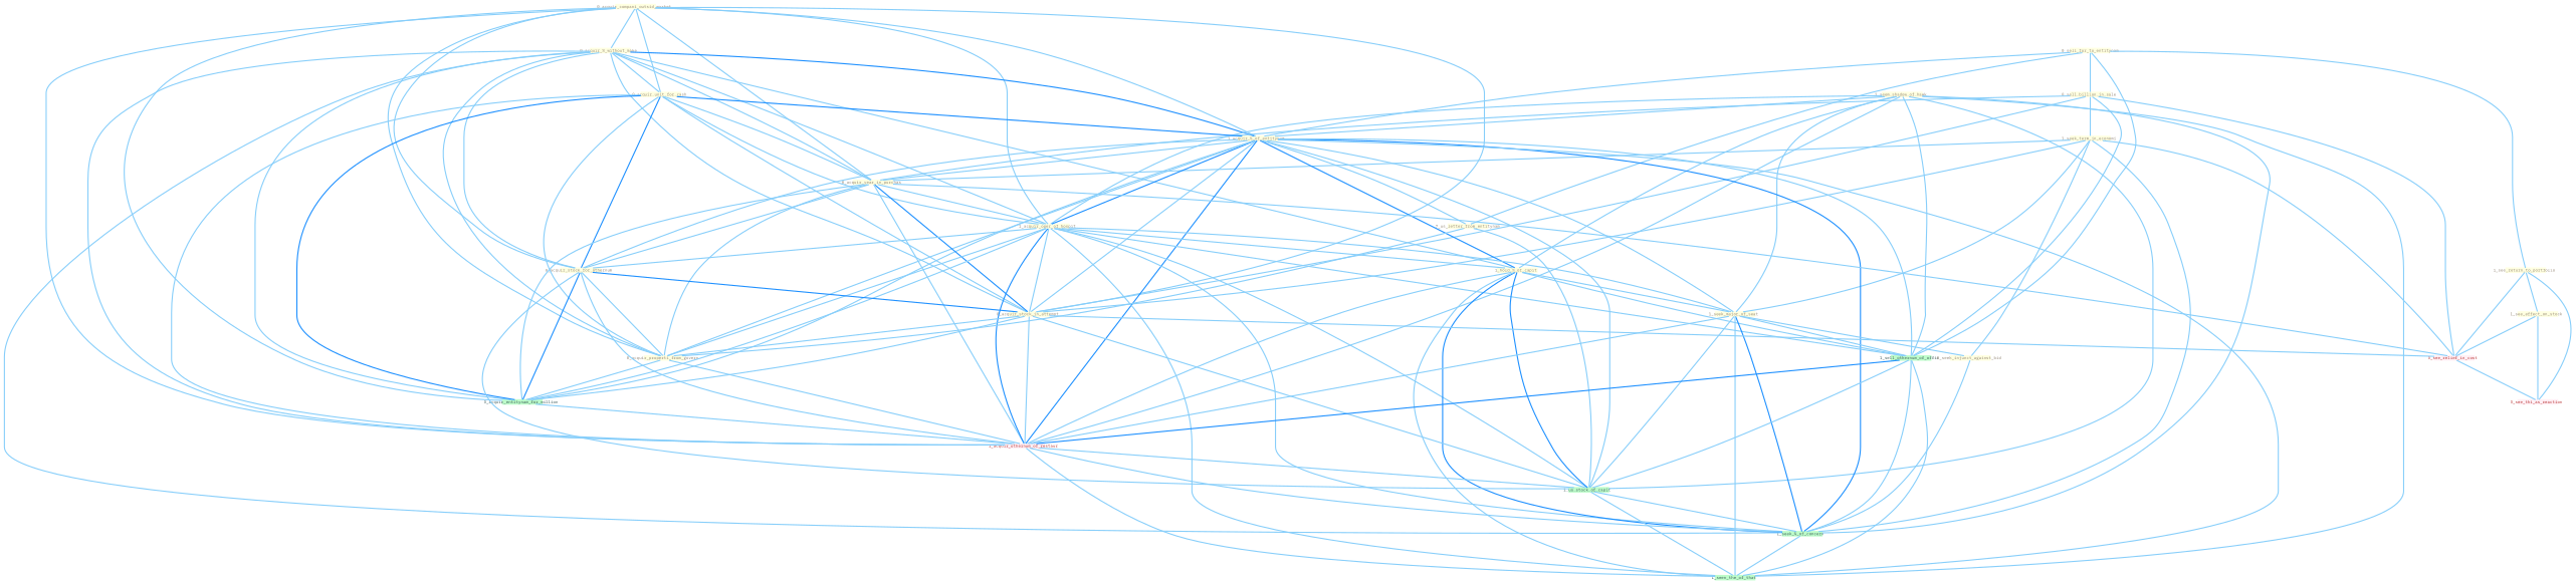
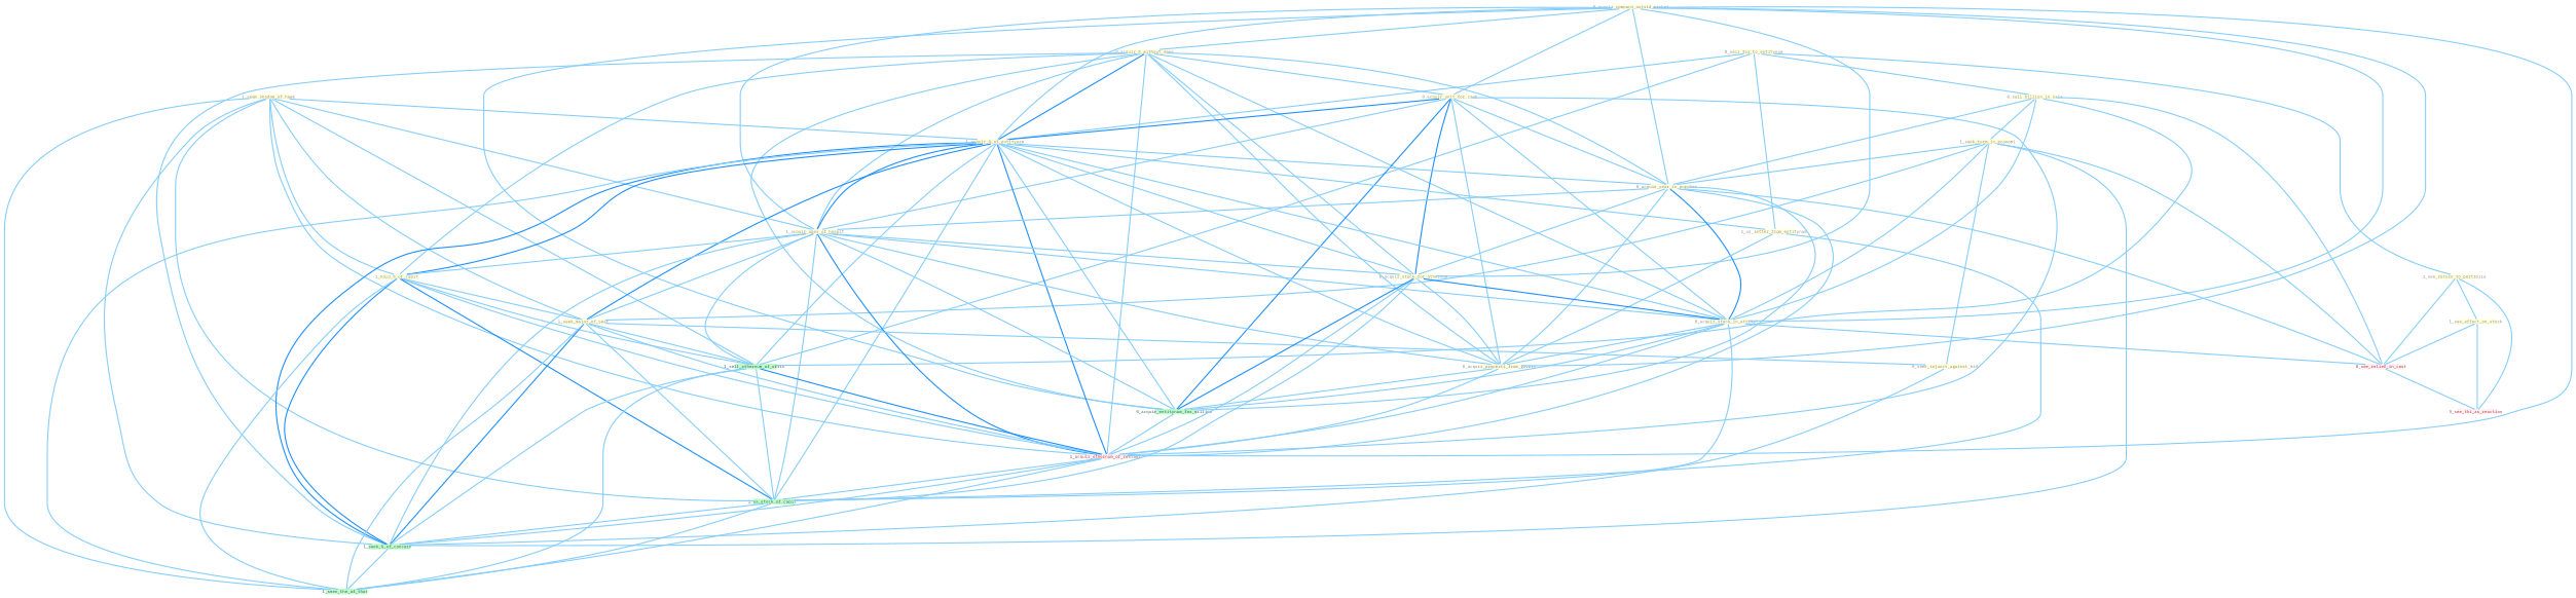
  graph {
    fontname="IBM Plex Mono"
    node [color="#ffffe0" fixedsize=true fontcolor="#8b7d6b" fontname="IBM Plex Mono" fontsize=4 shape=polygon style=filled]
    edge [color="#87cefa" fontname="IBM Plex Mono" w=1]
    "0_acquir_compani_outsid_market " [height=.06 width=.5]
    "0_acquir_%_without_make " [height=.06 width=.5]
    n3 [height=.06 label="0_sell_for_to_entitynam" width=.5]
    "0_sell_billion_in_sale " [height=.06 width=.5]
    "1_seek_term_in_economi " [height=.06 width=.5]
    "1_seem_shadow_of_hawk " [height=.06 width=.5]
    "0_acquir_unit_for_cash " [height=.06 width=.5]
    "1_acquir_%_of_entitynam " [height=.06 width=.5]
    "0_acquir_year_in_purchas " [height=.06 width=.5]
    "1_acquir_oper_of_hospit " [height=.06 width=.5]
    "1_see_return_to_portfolio " [height=.06 width=.5]
    "1_hold_%_of_capit " [height=.06 width=.5]
-   "1_us_letter_from_entitynam " [height=.06 width=.5 label="7_us_letter_from_entitynam"]
+   "1_us_letter_from_entitynam " [height=.06 width=.5]
    "1_seek_major_of_seat " [height=.06 width=.5]
    "0_acquir_stock_for_othernum " [height=.06 width=.5]
    "1_see_effect_on_stock " [height=.06 width=.5]
    "0_acquir_stock_in_attempt " [height=.06 width=.5]
    "0_seek_injunct_against_bid " [height=.06 width=.5]
    "0_acquir_properti_from_govern " [height=.06 width=.5]
    "0_see_relief_in_cost " [color="#fff0f5" fontcolor="#b22222" height=.06 width=.5]
    "0_see_thi_as_reaction " [color="#fff0f5" fontcolor="#b22222" height=.06 width=.5]
    "1_acquir_othernum_of_restaur " [color="#fff0f5" fontcolor="#b22222" height=.06 width=.5]
    "0_acquir_entitynam_for_million " [color="#BDFCC9" fontcolor="#2f4f4f" height=.06 width=.5]
    "1_seek_%_of_concern " [color="#BDFCC9" fontcolor="#2f4f4f" height=.06 width=.5]
    "1_sell_othernum_of_offic " [color="#BDFCC9" fontcolor="#2f4f4f" height=.06 width=.5]
    "1_us_stock_of_capit " [color="#BDFCC9" fontcolor="#2f4f4f" height=.06 width=.5]
    "1_seen_the_of_that " [color="#BDFCC9" fontcolor="#2f4f4f" height=.06 width=.5]
    subgraph sub_1 {
      "0_acquir_compani_outsid_market "
      "0_acquir_%_without_make "
      n3
      "0_sell_billion_in_sale "
      "1_seek_term_in_economi "
      "1_seem_shadow_of_hawk "
      "0_acquir_unit_for_cash "
      "1_acquir_%_of_entitynam "
      "0_acquir_year_in_purchas "
      "1_acquir_oper_of_hospit "
      "1_see_return_to_portfolio "
      "1_hold_%_of_capit "
      "1_us_letter_from_entitynam "
      "1_seek_major_of_seat "
      "0_acquir_stock_for_othernum "
      "1_see_effect_on_stock "
      "0_acquir_stock_in_attempt "
      "0_seek_injunct_against_bid "
      "0_acquir_properti_from_govern "
    }
    subgraph sub_2 {
      "0_see_relief_in_cost "
      "0_see_thi_as_reaction "
      "1_acquir_othernum_of_restaur "
    }
    "0_acquir_compani_outsid_market " -- "0_acquir_%_without_make "
    "0_acquir_compani_outsid_market " -- "0_acquir_unit_for_cash "
    "0_acquir_compani_outsid_market " -- "1_acquir_%_of_entitynam "
    "0_acquir_compani_outsid_market " -- "0_acquir_year_in_purchas "
    "0_acquir_compani_outsid_market " -- "1_acquir_oper_of_hospit "
    "0_acquir_compani_outsid_market " -- "0_acquir_stock_for_othernum "
    "0_acquir_compani_outsid_market " -- "0_acquir_stock_in_attempt "
    "0_acquir_compani_outsid_market " -- "0_acquir_properti_from_govern "
    "0_acquir_compani_outsid_market " -- "1_acquir_othernum_of_restaur "
    "0_acquir_compani_outsid_market " -- "0_acquir_entitynam_for_million "
    "0_acquir_%_without_make " -- "0_acquir_unit_for_cash "
    "0_acquir_%_without_make " -- "1_acquir_%_of_entitynam " [color="#1e90ff" w=2]
    "0_acquir_%_without_make " -- "0_acquir_year_in_purchas "
    "0_acquir_%_without_make " -- "1_acquir_oper_of_hospit "
    "0_acquir_%_without_make " -- "1_hold_%_of_capit "
    "0_acquir_%_without_make " -- "0_acquir_stock_for_othernum "
    "0_acquir_%_without_make " -- "0_acquir_stock_in_attempt "
    "0_acquir_%_without_make " -- "0_acquir_properti_from_govern "
    "0_acquir_%_without_make " -- "1_acquir_othernum_of_restaur "
    "0_acquir_%_without_make " -- "0_acquir_entitynam_for_million "
    "0_acquir_%_without_make " -- "1_seek_%_of_concern "
    n3 -- "0_sell_billion_in_sale "
    n3 -- "1_acquir_%_of_entitynam "
    n3 -- "1_see_return_to_portfolio "
    n3 -- "1_us_letter_from_entitynam "
    n3 -- "1_sell_othernum_of_offic "
    "0_sell_billion_in_sale " -- "1_seek_term_in_economi "
    "0_sell_billion_in_sale " -- "0_acquir_year_in_purchas "
    "0_sell_billion_in_sale " -- "0_acquir_stock_in_attempt "
    "0_sell_billion_in_sale " -- "0_see_relief_in_cost "
    "0_sell_billion_in_sale " -- "1_sell_othernum_of_offic "
    "1_seek_term_in_economi " -- "0_acquir_year_in_purchas "
    "1_seek_term_in_economi " -- "1_seek_major_of_seat "
    "1_seek_term_in_economi " -- "0_acquir_stock_in_attempt "
    "1_seek_term_in_economi " -- "0_seek_injunct_against_bid "
    "1_seek_term_in_economi " -- "0_see_relief_in_cost "
    "1_seek_term_in_economi " -- "1_seek_%_of_concern "
    "1_seem_shadow_of_hawk " -- "1_acquir_%_of_entitynam "
    "1_seem_shadow_of_hawk " -- "1_acquir_oper_of_hospit "
    "1_seem_shadow_of_hawk " -- "1_hold_%_of_capit "
    "1_seem_shadow_of_hawk " -- "1_seek_major_of_seat "
    "1_seem_shadow_of_hawk " -- "1_acquir_othernum_of_restaur "
    "1_seem_shadow_of_hawk " -- "1_seek_%_of_concern "
    "1_seem_shadow_of_hawk " -- "1_sell_othernum_of_offic "
    "1_seem_shadow_of_hawk " -- "1_us_stock_of_capit "
    "1_seem_shadow_of_hawk " -- "1_seen_the_of_that "
    "0_acquir_unit_for_cash " -- "1_acquir_%_of_entitynam " [color="#1e90ff"]
    "0_acquir_unit_for_cash " -- "0_acquir_year_in_purchas "
    "0_acquir_unit_for_cash " -- "1_acquir_oper_of_hospit "
    "0_acquir_unit_for_cash " -- "0_acquir_stock_for_othernum " [color="#1e90ff" w=2]
    "0_acquir_unit_for_cash " -- "0_acquir_stock_in_attempt "
    "0_acquir_unit_for_cash " -- "0_acquir_properti_from_govern "
    "0_acquir_unit_for_cash " -- "1_acquir_othernum_of_restaur "
    "0_acquir_unit_for_cash " -- "0_acquir_entitynam_for_million " [color="#1e90ff" w=2]
    "1_acquir_%_of_entitynam " -- "0_acquir_year_in_purchas "
    "1_acquir_%_of_entitynam " -- "1_acquir_oper_of_hospit " [color="#1e90ff" w=2]
    "1_acquir_%_of_entitynam " -- "1_hold_%_of_capit " [color="#1e90ff" w=2]
    "1_acquir_%_of_entitynam " -- "1_us_letter_from_entitynam "
-   "1_acquir_%_of_entitynam " -- "1_seek_major_of_seat "
+   "1_acquir_%_of_entitynam " -- "1_seek_major_of_seat " [color="#1e90ff"]
    "1_acquir_%_of_entitynam " -- "0_acquir_stock_for_othernum "
    "1_acquir_%_of_entitynam " -- "0_acquir_stock_in_attempt "
    "1_acquir_%_of_entitynam " -- "0_acquir_properti_from_govern "
    "1_acquir_%_of_entitynam " -- "1_acquir_othernum_of_restaur " [color="#1e90ff" w=2]
    "1_acquir_%_of_entitynam " -- "0_acquir_entitynam_for_million "
    "1_acquir_%_of_entitynam " -- "1_seek_%_of_concern " [color="#1e90ff" w=2]
    "1_acquir_%_of_entitynam " -- "1_sell_othernum_of_offic "
    "1_acquir_%_of_entitynam " -- "1_us_stock_of_capit "
    "1_acquir_%_of_entitynam " -- "1_seen_the_of_that "
    "0_acquir_year_in_purchas " -- "1_acquir_oper_of_hospit "
    "0_acquir_year_in_purchas " -- "0_acquir_stock_for_othernum "
    "0_acquir_year_in_purchas " -- "0_acquir_stock_in_attempt " [color="#1e90ff" w=2]
    "0_acquir_year_in_purchas " -- "0_acquir_properti_from_govern "
    "0_acquir_year_in_purchas " -- "0_see_relief_in_cost "
    "0_acquir_year_in_purchas " -- "1_acquir_othernum_of_restaur "
    "0_acquir_year_in_purchas " -- "0_acquir_entitynam_for_million "
    "1_acquir_oper_of_hospit " -- "1_hold_%_of_capit "
    "1_acquir_oper_of_hospit " -- "1_seek_major_of_seat "
    "1_acquir_oper_of_hospit " -- "0_acquir_stock_for_othernum "
    "1_acquir_oper_of_hospit " -- "0_acquir_stock_in_attempt "
    "1_acquir_oper_of_hospit " -- "0_acquir_properti_from_govern "
    "1_acquir_oper_of_hospit " -- "1_acquir_othernum_of_restaur " [color="#1e90ff" w=2]
    "1_acquir_oper_of_hospit " -- "0_acquir_entitynam_for_million "
    "1_acquir_oper_of_hospit " -- "1_seek_%_of_concern "
    "1_acquir_oper_of_hospit " -- "1_sell_othernum_of_offic "
    "1_acquir_oper_of_hospit " -- "1_us_stock_of_capit "
-   "1_acquir_oper_of_hospit " -- "1_seen_the_of_that "
    "1_see_return_to_portfolio " -- "1_see_effect_on_stock "
    "1_see_return_to_portfolio " -- "0_see_relief_in_cost "
    "1_see_return_to_portfolio " -- "0_see_thi_as_reaction "
    "1_hold_%_of_capit " -- "1_seek_major_of_seat "
    "1_hold_%_of_capit " -- "1_acquir_othernum_of_restaur "
    "1_hold_%_of_capit " -- "1_seek_%_of_concern " [color="#1e90ff" w=2]
    "1_hold_%_of_capit " -- "1_sell_othernum_of_offic "
    "1_hold_%_of_capit " -- "1_us_stock_of_capit " [color="#1e90ff" w=2]
    "1_hold_%_of_capit " -- "1_seen_the_of_that "
    "1_us_letter_from_entitynam " -- "0_acquir_properti_from_govern "
    "1_us_letter_from_entitynam " -- "1_us_stock_of_capit "
    "1_seek_major_of_seat " -- "0_seek_injunct_against_bid "
    "1_seek_major_of_seat " -- "1_acquir_othernum_of_restaur "
    "1_seek_major_of_seat " -- "1_seek_%_of_concern " [color="#1e90ff" w=2]
    "1_seek_major_of_seat " -- "1_sell_othernum_of_offic "
    "1_seek_major_of_seat " -- "1_us_stock_of_capit "
    "1_seek_major_of_seat " -- "1_seen_the_of_that "
    "0_acquir_stock_for_othernum " -- "0_acquir_stock_in_attempt " [color="#1e90ff" w=2]
    "0_acquir_stock_for_othernum " -- "0_acquir_properti_from_govern "
    "0_acquir_stock_for_othernum " -- "1_acquir_othernum_of_restaur "
    "0_acquir_stock_for_othernum " -- "0_acquir_entitynam_for_million " [color="#1e90ff" w=2]
    "0_acquir_stock_for_othernum " -- "1_us_stock_of_capit "
    "1_see_effect_on_stock " -- "0_see_relief_in_cost "
    "1_see_effect_on_stock " -- "0_see_thi_as_reaction "
    "0_acquir_stock_in_attempt " -- "0_acquir_properti_from_govern "
    "0_acquir_stock_in_attempt " -- "0_see_relief_in_cost "
    "0_acquir_stock_in_attempt " -- "1_acquir_othernum_of_restaur "
    "0_acquir_stock_in_attempt " -- "0_acquir_entitynam_for_million "
    "0_acquir_stock_in_attempt " -- "1_us_stock_of_capit "
    "0_seek_injunct_against_bid " -- "1_seek_%_of_concern "
    "0_acquir_properti_from_govern " -- "1_acquir_othernum_of_restaur "
    "0_acquir_properti_from_govern " -- "0_acquir_entitynam_for_million "
    "0_see_relief_in_cost " -- "0_see_thi_as_reaction "
    "1_acquir_othernum_of_restaur " -- "1_seek_%_of_concern "
    "1_acquir_othernum_of_restaur " -- "1_us_stock_of_capit "
    "1_acquir_othernum_of_restaur " -- "1_seen_the_of_that "
    "0_acquir_entitynam_for_million " -- "1_acquir_othernum_of_restaur "
    "1_seek_%_of_concern " -- "1_seen_the_of_that "
    "1_sell_othernum_of_offic " -- "1_acquir_othernum_of_restaur " [color="#1e90ff" w=2]
    "1_sell_othernum_of_offic " -- "1_seek_%_of_concern "
    "1_sell_othernum_of_offic " -- "1_us_stock_of_capit "
    "1_sell_othernum_of_offic " -- "1_seen_the_of_that "
    "1_us_stock_of_capit " -- "1_seek_%_of_concern "
    "1_us_stock_of_capit " -- "1_seen_the_of_that "
  }
